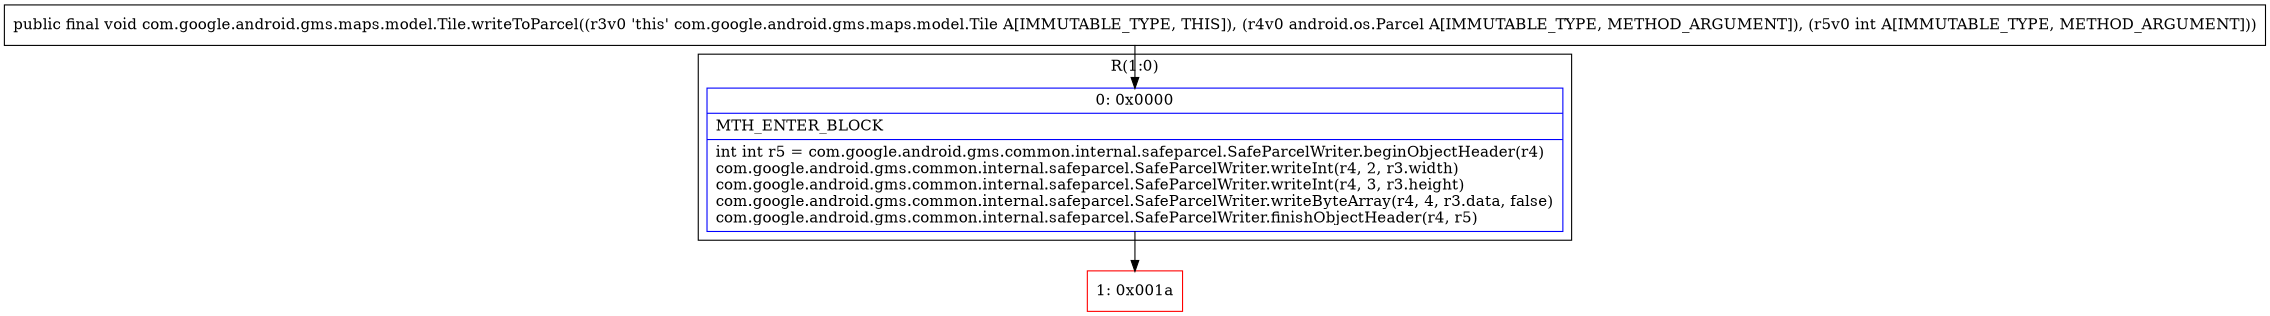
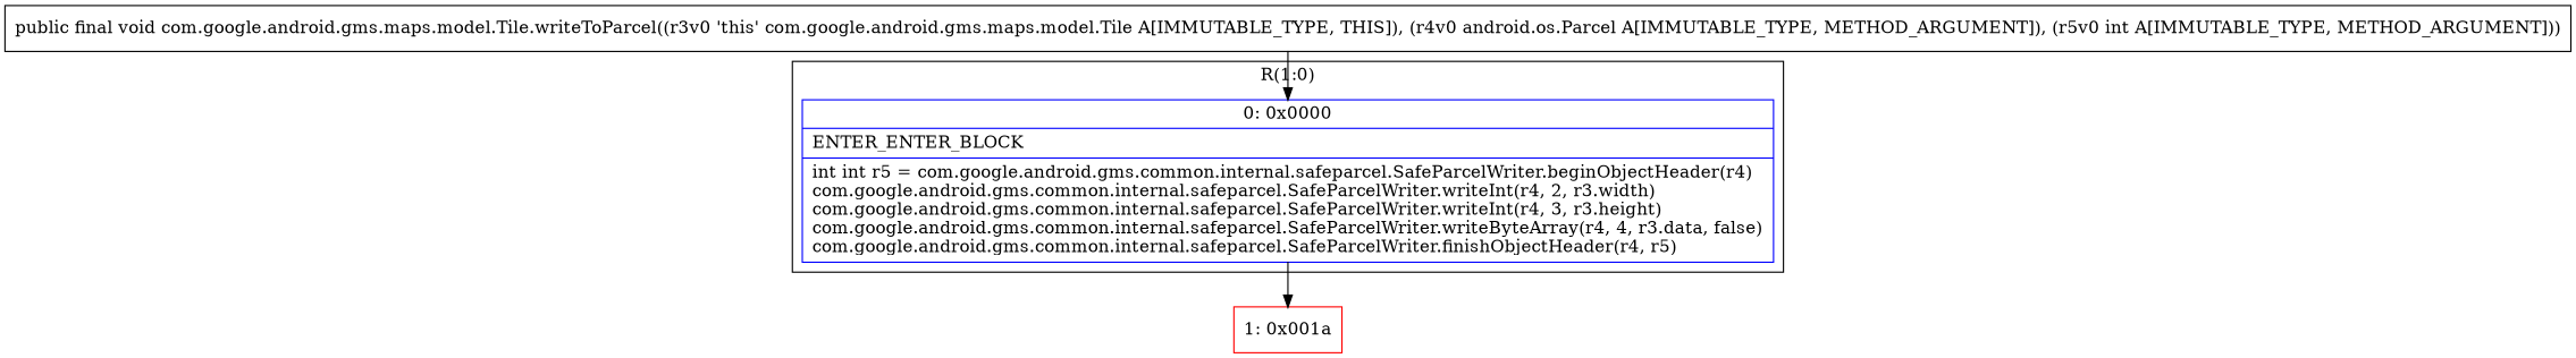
  digraph {
    node [shape=record]
-   n1 [color=blue label="{0\:\ 0x0000|MTH_ENTER_BLOCK\l|int int r5 = com.google.android.gms.common.internal.safeparcel.SafeParcelWriter.beginObjectHeader(r4)\lcom.google.android.gms.common.internal.safeparcel.SafeParcelWriter.writeInt(r4, 2, r3.width)\lcom.google.android.gms.common.internal.safeparcel.SafeParcelWriter.writeInt(r4, 3, r3.height)\lcom.google.android.gms.common.internal.safeparcel.SafeParcelWriter.writeByteArray(r4, 4, r3.data, false)\lcom.google.android.gms.common.internal.safeparcel.SafeParcelWriter.finishObjectHeader(r4, r5)\l}"]
+   n1 [color=blue label="{0\:\ 0x0000|ENTER_ENTER_BLOCK\l|int int r5 = com.google.android.gms.common.internal.safeparcel.SafeParcelWriter.beginObjectHeader(r4)\lcom.google.android.gms.common.internal.safeparcel.SafeParcelWriter.writeInt(r4, 2, r3.width)\lcom.google.android.gms.common.internal.safeparcel.SafeParcelWriter.writeInt(r4, 3, r3.height)\lcom.google.android.gms.common.internal.safeparcel.SafeParcelWriter.writeByteArray(r4, 4, r3.data, false)\lcom.google.android.gms.common.internal.safeparcel.SafeParcelWriter.finishObjectHeader(r4, r5)\l}"]
    n2 [color=red label="{1\:\ 0x001a}"]
    n3 [label="{public final void com.google.android.gms.maps.model.Tile.writeToParcel((r3v0 'this' com.google.android.gms.maps.model.Tile A[IMMUTABLE_TYPE, THIS]), (r4v0 android.os.Parcel A[IMMUTABLE_TYPE, METHOD_ARGUMENT]), (r5v0 int A[IMMUTABLE_TYPE, METHOD_ARGUMENT])) }"]
    subgraph cluster_1 {
      label="R(1:0)"
      n1
    }
    n1 -> n2
    n3 -> n1
  }
